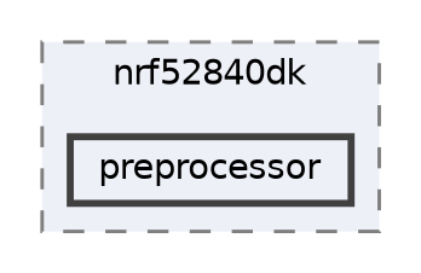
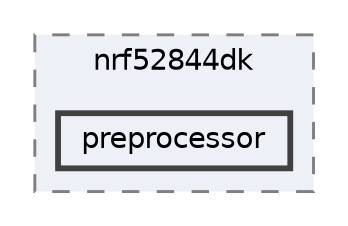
  digraph {
    compound=true
    n1 [color=grey25 fillcolor="#edf0f7" fontname=Helvetica fontsize=10 height=0.2 label=preprocessor shape=box style="filled,bold" width=0.4]
    subgraph cluster_1 {
      bgcolor="#edf0f7"
      fontname=Helvetica
      fontsize=10
-     label=nrf52840dk
+     label=nrf52844dk
      pencolor=grey50
      style="filled,dashed"
      n1
    }
  }
